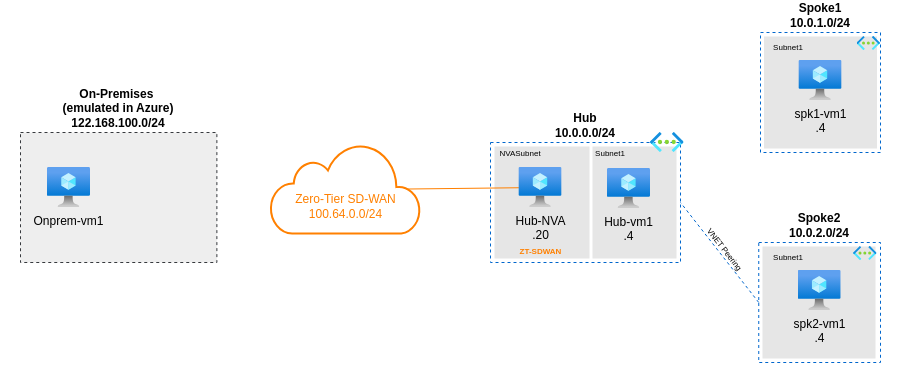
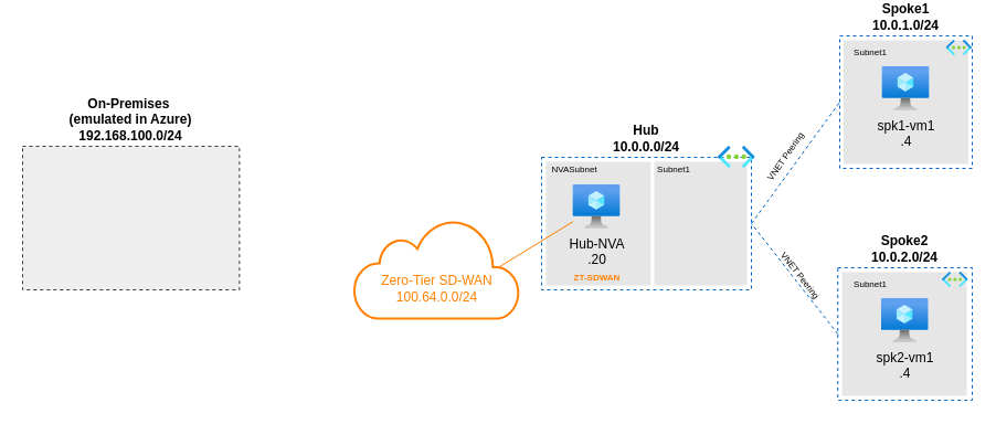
  <mxCell id="0" />
  <mxCell id="1" parent="0" />
  <mxCell id="2" value="" style="whiteSpace=wrap;html=1;labelBackgroundColor=none;strokeColor=none;fontSize=8;fontColor=#FF8000;fillColor=#E6E6E6;" vertex="1" parent="1"><mxGeometry x="763.5" y="24" width="113" height="112" as="geometry" /></mxCell>
  <mxCell id="3" value="" style="whiteSpace=wrap;html=1;labelBackgroundColor=none;strokeColor=none;fontSize=8;fontColor=#FF8000;fillColor=#E6E6E6;" vertex="1" parent="1"><mxGeometry x="762" y="234" width="113" height="112" as="geometry" /></mxCell>
  <mxCell id="4" value="" style="whiteSpace=wrap;html=1;labelBackgroundColor=none;strokeColor=none;fontSize=8;fontColor=#FF8000;fillColor=#E6E6E6;" vertex="1" parent="1"><mxGeometry x="592" y="134" width="84" height="112" as="geometry" /></mxCell>
  <mxCell id="5" value="&lt;b style=&quot;border-color: var(--border-color);&quot;&gt;Hub&lt;br style=&quot;border-color: var(--border-color);&quot;&gt;10.0.0.0/24&lt;/b&gt;" style="whiteSpace=wrap;html=1;fillColor=none;strokeColor=#0066CC;dashed=1;labelPosition=center;verticalLabelPosition=top;align=center;verticalAlign=bottom;" vertex="1" parent="1"><mxGeometry x="490" y="130" width="190" height="120" as="geometry" /></mxCell>
  <mxCell id="6" value="" style="whiteSpace=wrap;html=1;labelBackgroundColor=none;strokeColor=none;fontSize=8;fontColor=#FF8000;fillColor=#E6E6E6;" vertex="1" parent="1"><mxGeometry x="494" y="134" width="95" height="112" as="geometry" /></mxCell>
- <mxCell id="7" value="&lt;b&gt;On-Premises&amp;nbsp;&lt;br&gt;(emulated in Azure)&lt;br&gt;122.168.100.0/24&lt;/b&gt;" style="whiteSpace=wrap;html=1;fillColor=#eeeeee;strokeColor=#36393d;dashed=1;labelPosition=center;verticalLabelPosition=top;align=center;verticalAlign=bottom;" vertex="1" parent="1"><mxGeometry x="20" y="120" width="196.38" height="130" as="geometry" /></mxCell>
- <mxCell id="8" value="Onprem-vm1" style="aspect=fixed;html=1;points=[];align=center;image;fontSize=12;image=img/lib/azure2/compute/Virtual_Machine.svg;labelBackgroundColor=none;" vertex="1" parent="1"><mxGeometry x="46.872" y="155" width="43.13" height="40" as="geometry" /></mxCell>
+ <mxCell id="7" value="&lt;b&gt;On-Premises&amp;nbsp;&lt;br&gt;(emulated in Azure)&lt;br&gt;192.168.100.0/24&lt;/b&gt;" style="whiteSpace=wrap;html=1;fillColor=#eeeeee;strokeColor=#36393d;dashed=1;labelPosition=center;verticalLabelPosition=top;align=center;verticalAlign=bottom;" vertex="1" parent="1"><mxGeometry x="20" y="120" width="196.38" height="130" as="geometry" /></mxCell>
  <mxCell id="9" value="&lt;b style=&quot;border-color: var(--border-color);&quot;&gt;Spoke1&lt;br style=&quot;border-color: var(--border-color);&quot;&gt;10.0.1.0/24&lt;/b&gt;" style="whiteSpace=wrap;html=1;fillColor=none;strokeColor=#0066CC;dashed=1;labelPosition=center;verticalLabelPosition=top;align=center;verticalAlign=bottom;" vertex="1" parent="1"><mxGeometry x="760" y="20" width="120" height="120" as="geometry" /></mxCell>
  <mxCell id="10" value="" style="aspect=fixed;html=1;points=[];align=center;image;fontSize=12;image=img/lib/azure2/networking/Virtual_Networks.svg;dashed=1;" vertex="1" parent="1"><mxGeometry x="856.55" y="24" width="23.45" height="14" as="geometry" /></mxCell>
  <mxCell id="11" value="spk1-vm1&lt;br&gt;.4" style="aspect=fixed;html=1;points=[];align=center;image;fontSize=12;image=img/lib/azure2/compute/Virtual_Machine.svg;labelBackgroundColor=none;" vertex="1" parent="1"><mxGeometry x="798.44" y="48" width="43.13" height="40" as="geometry" /></mxCell>
  <mxCell id="12" value="" style="edgeStyle=none;html=1;exitX=0;exitY=0.5;exitDx=0;exitDy=0;endArrow=none;endFill=0;dashed=1;fontSize=8;strokeColor=#0066CC;" edge="1" parent="1" source="13"><mxGeometry x="-0.13" y="-7" relative="1" as="geometry"><mxPoint x="680" y="190" as="targetPoint" /><mxPoint as="offset" /></mxGeometry></mxCell>
  <mxCell id="13" value="&lt;b style=&quot;border-color: var(--border-color);&quot;&gt;Spoke2&lt;br style=&quot;border-color: var(--border-color);&quot;&gt;10.0.2.0/24&lt;/b&gt;" style="whiteSpace=wrap;html=1;fillColor=none;strokeColor=#0066CC;dashed=1;labelPosition=center;verticalLabelPosition=top;align=center;verticalAlign=bottom;" vertex="1" parent="1"><mxGeometry x="758.25" y="230" width="121.75" height="120" as="geometry" /></mxCell>
  <mxCell id="14" value="" style="aspect=fixed;html=1;points=[];align=center;image;fontSize=12;image=img/lib/azure2/networking/Virtual_Networks.svg;dashed=1;" vertex="1" parent="1"><mxGeometry x="853.05" y="234" width="23.45" height="14" as="geometry" /></mxCell>
  <mxCell id="15" value="spk2-vm1&lt;br&gt;.4" style="aspect=fixed;html=1;points=[];align=center;image;fontSize=12;image=img/lib/azure2/compute/Virtual_Machine.svg;labelBackgroundColor=none;" vertex="1" parent="1"><mxGeometry x="797.56" y="258" width="43.13" height="40" as="geometry" /></mxCell>
+ <mxCell id="16" style="edgeStyle=none;html=1;exitX=1;exitY=0.5;exitDx=0;exitDy=0;entryX=0;entryY=0.5;entryDx=0;entryDy=0;endArrow=none;endFill=0;dashed=1;strokeColor=#0066CC;" edge="1" parent="1" source="5" target="9"><mxGeometry relative="1" as="geometry" /></mxCell>
+ <mxCell id="17" value="VNET Peering" style="edgeLabel;html=1;align=center;verticalAlign=middle;resizable=0;points=[];fontSize=8;fontColor=#000000;rotation=-55;" vertex="1" connectable="0" parent="16"><mxGeometry relative="1" as="geometry"><mxPoint x="-10" y="-5" as="offset" /></mxGeometry></mxCell>
  <mxCell id="18" style="edgeStyle=none;html=1;entryX=0.852;entryY=0.507;entryDx=0;entryDy=0;entryPerimeter=0;dashed=0;endArrow=none;endFill=0;strokeColor=#FF8000;" edge="1" parent="1" source="20" target="22"><mxGeometry relative="1" as="geometry" /></mxCell>
  <mxCell id="19" value="" style="aspect=fixed;html=1;points=[];align=center;image;fontSize=12;image=img/lib/azure2/networking/Virtual_Networks.svg;dashed=1;" vertex="1" parent="1"><mxGeometry x="650" y="120" width="33.5" height="20" as="geometry" /></mxCell>
  <mxCell id="20" value="&lt;font style=&quot;&quot;&gt;Hub-NVA&lt;br&gt;.20&lt;br&gt;&lt;font color=&quot;#ff8000&quot; style=&quot;font-size: 8px;&quot;&gt;&lt;b&gt;ZT-SDWAN&lt;/b&gt;&lt;/font&gt;&lt;/font&gt;" style="aspect=fixed;html=1;points=[];align=center;image;fontSize=12;image=img/lib/azure2/compute/Virtual_Machine.svg;labelBackgroundColor=none;" vertex="1" parent="1"><mxGeometry x="518.44" y="155" width="43.13" height="40" as="geometry" /></mxCell>
- <mxCell id="21" value="Hub-vm1&lt;br&gt;.4" style="aspect=fixed;html=1;points=[];align=center;image;fontSize=12;image=img/lib/azure2/compute/Virtual_Machine.svg;labelBackgroundColor=none;" vertex="1" parent="1"><mxGeometry x="606.87" y="156" width="43.13" height="40" as="geometry" /></mxCell>
- <mxCell id="22" value="Zero-Tier SD-WAN&lt;br&gt;100.64.0.0/24" style="html=1;verticalLabelPosition=middle;align=center;labelBackgroundColor=#ffffff;verticalAlign=middle;strokeWidth=2;strokeColor=#FF8000;shadow=0;dashed=0;shape=mxgraph.ios7.icons.cloud;fontColor=#FF8000;labelPosition=center;spacing=0;spacingTop=35;" vertex="1" parent="1"><mxGeometry x="270" y="131" width="150" height="90" as="geometry" /></mxCell>
+ <mxCell id="22" value="Zero-Tier SD-WAN&lt;br&gt;100.64.0.0/24" style="html=1;verticalLabelPosition=middle;align=center;labelBackgroundColor=#ffffff;verticalAlign=middle;strokeWidth=2;strokeColor=#FF8000;shadow=0;dashed=0;shape=mxgraph.ios7.icons.cloud;fontColor=#FF8000;labelPosition=center;spacing=0;spacingTop=35;" vertex="1" parent="1"><mxGeometry x="320" y="186" width="150" height="90" as="geometry" /></mxCell>
  <mxCell id="23" value="Subnet1" style="text;strokeColor=none;align=center;fillColor=none;html=1;verticalAlign=middle;whiteSpace=wrap;rounded=0;labelBackgroundColor=none;fontSize=8;fontColor=#000000;" vertex="1" parent="1"><mxGeometry x="758.25" y="20" width="60" height="30" as="geometry" /></mxCell>
  <mxCell id="24" value="Subnet1" style="text;strokeColor=none;align=center;fillColor=none;html=1;verticalAlign=middle;whiteSpace=wrap;rounded=0;labelBackgroundColor=none;fontSize=8;fontColor=#000000;" vertex="1" parent="1"><mxGeometry x="758.25" y="230" width="60" height="30" as="geometry" /></mxCell>
  <mxCell id="25" value="Subnet1" style="text;strokeColor=none;align=center;fillColor=none;html=1;verticalAlign=middle;whiteSpace=wrap;rounded=0;labelBackgroundColor=none;fontSize=8;fontColor=#000000;" vertex="1" parent="1"><mxGeometry x="580" y="126" width="60" height="30" as="geometry" /></mxCell>
  <mxCell id="26" value="NVASubnet" style="text;strokeColor=none;align=center;fillColor=none;html=1;verticalAlign=middle;whiteSpace=wrap;rounded=0;labelBackgroundColor=none;fontSize=8;fontColor=#000000;" vertex="1" parent="1"><mxGeometry x="490" y="126" width="60" height="30" as="geometry" /></mxCell>
  <mxCell id="27" value="VNET Peering" style="edgeLabel;html=1;align=center;verticalAlign=middle;resizable=0;points=[];fontSize=8;fontColor=#000000;rotation=52.2;" vertex="1" connectable="0" parent="1"><mxGeometry x="788.246" y="249.996" as="geometry"><mxPoint x="-49.803" y="42.197" as="offset" /></mxGeometry></mxCell>
